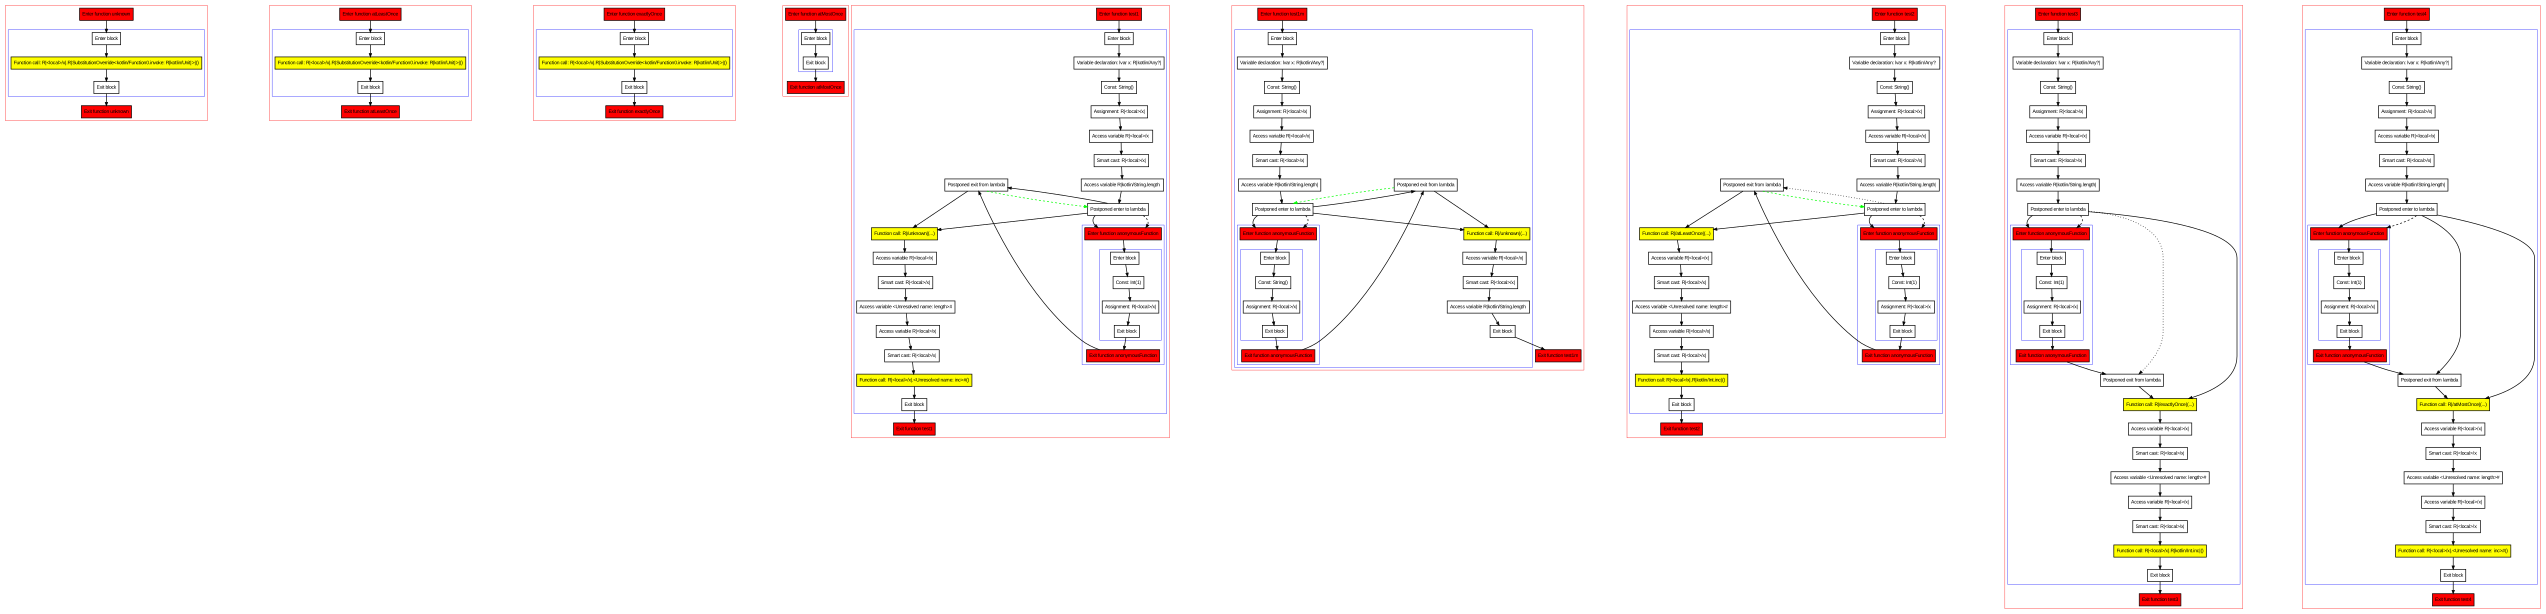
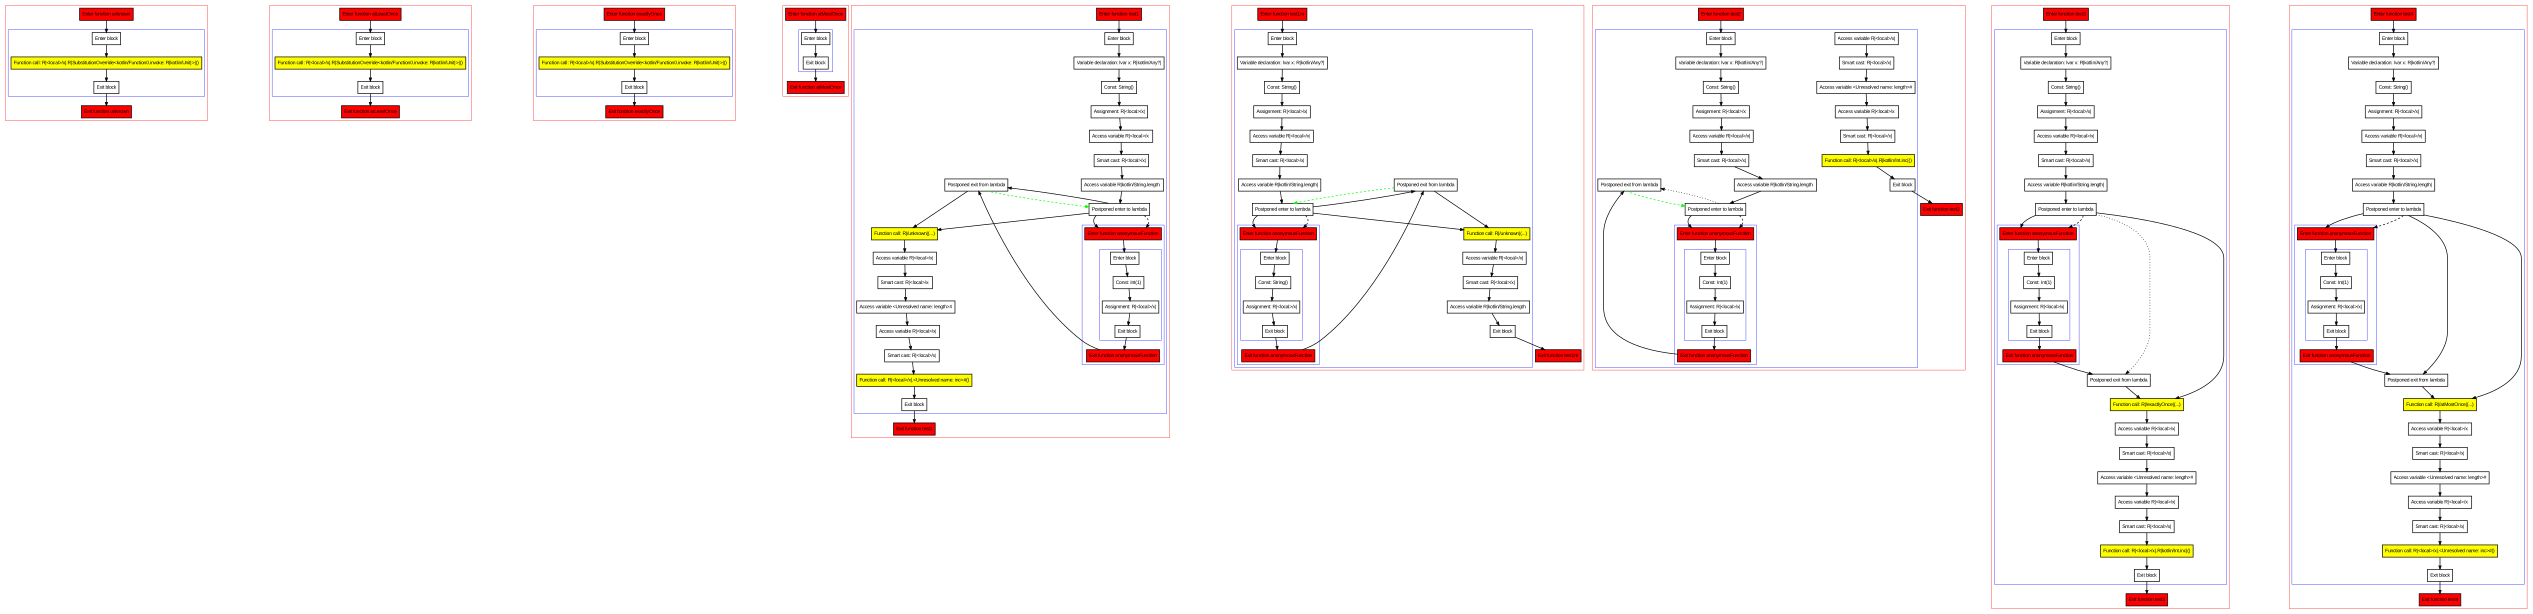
  digraph {
    nodesep=3
    fontname="Liberation Sans"
    node [penwidth=2 shape=box fontname="Liberation Sans"]
    edge [penwidth=2 fontname="Liberation Sans"]
    n1 [label="Enter block"]
    n2 [fillcolor=yellow label="Function call: R|<local>/x|.R|SubstitutionOverride<kotlin/Function0.invoke: R|kotlin/Unit|>|()" style=filled]
    n3 [label="Exit block"]
    n4 [fillcolor=red label="Enter function unknown" style=filled]
    n5 [fillcolor=red label="Exit function unknown" style=filled]
    n6 [label="Enter block"]
    n7 [fillcolor=yellow label="Function call: R|<local>/x|.R|SubstitutionOverride<kotlin/Function0.invoke: R|kotlin/Unit|>|()" style=filled]
    n8 [label="Exit block"]
    n9 [fillcolor=red label="Enter function atLeastOnce" style=filled]
    n10 [fillcolor=red label="Exit function atLeastOnce" style=filled]
    n11 [label="Enter block"]
    n12 [fillcolor=yellow label="Function call: R|<local>/x|.R|SubstitutionOverride<kotlin/Function0.invoke: R|kotlin/Unit|>|()" style=filled]
    n13 [label="Exit block"]
    n14 [fillcolor=red label="Enter function exactlyOnce" style=filled]
    n15 [fillcolor=red label="Exit function exactlyOnce" style=filled]
    n16 [label="Enter block"]
    n17 [label="Exit block"]
    n18 [fillcolor=red label="Enter function atMostOnce" style=filled]
    n19 [fillcolor=red label="Exit function atMostOnce" style=filled]
    n20 [label="Enter block"]
    n21 [label="Const: Int(1)"]
    n22 [label="Assignment: R|<local>/x|"]
    n23 [label="Exit block"]
    n24 [fillcolor=red label="Enter function anonymousFunction" style=filled]
    n25 [fillcolor=red label="Exit function anonymousFunction" style=filled]
    n26 [label="Enter block"]
    n27 [label="Variable declaration: lvar x: R|kotlin/Any?|"]
    n28 [label="Const: String()"]
    n29 [label="Assignment: R|<local>/x|"]
    n30 [label="Access variable R|<local>/x|"]
    n31 [label="Smart cast: R|<local>/x|"]
    n32 [label="Access variable R|kotlin/String.length|"]
    n33 [label="Postponed enter to lambda"]
    n34 [label="Postponed exit from lambda"]
    n35 [fillcolor=yellow label="Function call: R|/unknown|(...)" style=filled]
    n36 [label="Access variable R|<local>/x|"]
    n37 [label="Smart cast: R|<local>/x|"]
    n38 [label="Access variable <Unresolved name: length>#"]
    n39 [label="Access variable R|<local>/x|"]
    n40 [label="Smart cast: R|<local>/x|"]
    n41 [fillcolor=yellow label="Function call: R|<local>/x|.<Unresolved name: inc>#()" style=filled]
    n42 [label="Exit block"]
    n43 [fillcolor=red label="Enter function test1" style=filled]
    n44 [fillcolor=red label="Exit function test1" style=filled]
    n45 [label="Enter block"]
    n46 [label="Const: String()"]
    n47 [label="Assignment: R|<local>/x|"]
    n48 [label="Exit block"]
    n49 [fillcolor=red label="Enter function anonymousFunction" style=filled]
    n50 [fillcolor=red label="Exit function anonymousFunction" style=filled]
    n51 [label="Enter block"]
    n52 [label="Variable declaration: lvar x: R|kotlin/Any?|"]
    n53 [label="Const: String()"]
    n54 [label="Assignment: R|<local>/x|"]
    n55 [label="Access variable R|<local>/x|"]
    n56 [label="Smart cast: R|<local>/x|"]
    n57 [label="Access variable R|kotlin/String.length|"]
    n58 [label="Postponed enter to lambda"]
    n59 [label="Postponed exit from lambda"]
    n60 [fillcolor=yellow label="Function call: R|/unknown|(...)" style=filled]
    n61 [label="Access variable R|<local>/x|"]
    n62 [label="Smart cast: R|<local>/x|"]
    n63 [label="Access variable R|kotlin/String.length|"]
    n64 [label="Exit block"]
    n65 [fillcolor=red label="Enter function test1m" style=filled]
    n66 [fillcolor=red label="Exit function test1m" style=filled]
    n67 [label="Enter block"]
    n68 [label="Const: Int(1)"]
    n69 [label="Assignment: R|<local>/x|"]
    n70 [label="Exit block"]
    n71 [fillcolor=red label="Enter function anonymousFunction" style=filled]
    n72 [fillcolor=red label="Exit function anonymousFunction" style=filled]
    n73 [label="Enter block"]
    n74 [label="Variable declaration: lvar x: R|kotlin/Any?|"]
    n75 [label="Const: String()"]
    n76 [label="Assignment: R|<local>/x|"]
    n77 [label="Access variable R|<local>/x|"]
    n78 [label="Smart cast: R|<local>/x|"]
    n79 [label="Access variable R|kotlin/String.length|"]
    n80 [label="Postponed enter to lambda"]
    n81 [label="Postponed exit from lambda"]
-   n82 [fillcolor=yellow label="Function call: R|/atLeastOnce|(...)" style=filled]
    n83 [label="Access variable R|<local>/x|"]
    n84 [label="Smart cast: R|<local>/x|"]
    n85 [label="Access variable <Unresolved name: length>#"]
    n86 [label="Access variable R|<local>/x|"]
    n87 [label="Smart cast: R|<local>/x|"]
    n88 [fillcolor=yellow label="Function call: R|<local>/x|.R|kotlin/Int.inc|()" style=filled]
    n89 [label="Exit block"]
    n90 [fillcolor=red label="Enter function test2" style=filled]
    n91 [fillcolor=red label="Exit function test2" style=filled]
    n92 [label="Enter block"]
    n93 [label="Const: Int(1)"]
    n94 [label="Assignment: R|<local>/x|"]
    n95 [label="Exit block"]
    n96 [fillcolor=red label="Enter function anonymousFunction" style=filled]
    n97 [fillcolor=red label="Exit function anonymousFunction" style=filled]
    n98 [label="Enter block"]
    n99 [label="Variable declaration: lvar x: R|kotlin/Any?|"]
    n100 [label="Const: String()"]
    n101 [label="Assignment: R|<local>/x|"]
    n102 [label="Access variable R|<local>/x|"]
    n103 [label="Smart cast: R|<local>/x|"]
    n104 [label="Access variable R|kotlin/String.length|"]
    n105 [label="Postponed enter to lambda"]
    n106 [label="Postponed exit from lambda"]
    n107 [fillcolor=yellow label="Function call: R|/exactlyOnce|(...)" style=filled]
    n108 [label="Access variable R|<local>/x|"]
    n109 [label="Smart cast: R|<local>/x|"]
    n110 [label="Access variable <Unresolved name: length>#"]
    n111 [label="Access variable R|<local>/x|"]
    n112 [label="Smart cast: R|<local>/x|"]
    n113 [fillcolor=yellow label="Function call: R|<local>/x|.R|kotlin/Int.inc|()" style=filled]
    n114 [label="Exit block"]
    n115 [fillcolor=red label="Enter function test3" style=filled]
    n116 [fillcolor=red label="Exit function test3" style=filled]
    n117 [label="Enter block"]
    n118 [label="Const: Int(1)"]
    n119 [label="Assignment: R|<local>/x|"]
    n120 [label="Exit block"]
    n121 [fillcolor=red label="Enter function anonymousFunction" style=filled]
    n122 [fillcolor=red label="Exit function anonymousFunction" style=filled]
    n123 [label="Enter block"]
    n124 [label="Variable declaration: lvar x: R|kotlin/Any?|"]
    n125 [label="Const: String()"]
    n126 [label="Assignment: R|<local>/x|"]
    n127 [label="Access variable R|<local>/x|"]
    n128 [label="Smart cast: R|<local>/x|"]
    n129 [label="Access variable R|kotlin/String.length|"]
    n130 [label="Postponed enter to lambda"]
    n131 [label="Postponed exit from lambda"]
    n132 [fillcolor=yellow label="Function call: R|/atMostOnce|(...)" style=filled]
    n133 [label="Access variable R|<local>/x|"]
    n134 [label="Smart cast: R|<local>/x|"]
    n135 [label="Access variable <Unresolved name: length>#"]
    n136 [label="Access variable R|<local>/x|"]
    n137 [label="Smart cast: R|<local>/x|"]
    n138 [fillcolor=yellow label="Function call: R|<local>/x|.<Unresolved name: inc>#()" style=filled]
    n139 [label="Exit block"]
    n140 [fillcolor=red label="Enter function test4" style=filled]
    n141 [fillcolor=red label="Exit function test4" style=filled]
    subgraph cluster_1 {
      color=red
      n4
      n5
      subgraph cluster_2 {
        color=blue
        n1
        n2
        n3
      }
    }
    subgraph cluster_3 {
      color=red
      n9
      n10
      subgraph cluster_4 {
        color=blue
        n6
        n7
        n8
      }
    }
    subgraph cluster_5 {
      color=red
      n14
      n15
      subgraph cluster_6 {
        color=blue
        n11
        n12
        n13
      }
    }
    subgraph cluster_7 {
      color=red
      n18
      n19
      subgraph cluster_8 {
        color=blue
        n16
        n17
      }
    }
    subgraph cluster_9 {
      color=red
      n43
      n44
      subgraph cluster_10 {
        color=blue
        n26
        n27
        n28
        n29
        n30
        n31
        n32
        n33
        n34
        n35
        n36
        n37
        n38
        n39
        n40
        n41
        n42
        subgraph cluster_11 {
          color=blue
          n24
          n25
          subgraph cluster_12 {
            color=blue
            n20
            n21
            n22
            n23
          }
        }
      }
    }
    subgraph cluster_13 {
      color=red
      n65
      n66
      subgraph cluster_14 {
        color=blue
        n51
        n52
        n53
        n54
        n55
        n56
        n57
        n58
        n59
        n60
        n61
        n62
        n63
        n64
        subgraph cluster_15 {
          color=blue
          n49
          n50
          subgraph cluster_16 {
            color=blue
            n45
            n46
            n47
            n48
          }
        }
      }
    }
    subgraph cluster_17 {
      color=red
      n90
      n91
      subgraph cluster_18 {
        color=blue
        n73
        n74
        n75
        n76
        n77
        n78
        n79
        n80
        n81
-       n82
        n83
        n84
        n85
        n86
        n87
        n88
        n89
        subgraph cluster_19 {
          color=blue
          n71
          n72
          subgraph cluster_20 {
            color=blue
            n67
            n68
            n69
            n70
          }
        }
      }
    }
    subgraph cluster_21 {
      color=red
      n115
      n116
      subgraph cluster_22 {
        color=blue
        n98
        n99
        n100
        n101
        n102
        n103
        n104
        n105
        n106
        n107
        n108
        n109
        n110
        n111
        n112
        n113
        n114
        subgraph cluster_23 {
          color=blue
          n96
          n97
          subgraph cluster_24 {
            color=blue
            n92
            n93
            n94
            n95
          }
        }
      }
    }
    subgraph cluster_25 {
      color=red
      n140
      n141
      subgraph cluster_26 {
        color=blue
        n123
        n124
        n125
        n126
        n127
        n128
        n129
        n130
        n131
        n132
        n133
        n134
        n135
        n136
        n137
        n138
        n139
        subgraph cluster_27 {
          color=blue
          n121
          n122
          subgraph cluster_28 {
            color=blue
            n117
            n118
            n119
            n120
          }
        }
      }
    }
    n1 -> n2
    n2 -> n3
    n3 -> n5
    n4 -> n1
    n6 -> n7
    n7 -> n8
    n8 -> n10
    n9 -> n6
    n11 -> n12
    n12 -> n13
    n13 -> n15
    n14 -> n11
    n16 -> n17
    n17 -> n19
    n18 -> n16
    n20 -> n21
    n21 -> n22
    n22 -> n23
    n23 -> n25
    n24 -> n20
    n25 -> n34
    n26 -> n27
    n27 -> n28
    n28 -> n29
    n29 -> n30
    n30 -> n31
    n31 -> n32
    n32 -> n33
    n33 -> n24
    n33 -> n24 [style=dashed]
    n33 -> n34
    n33 -> n35
    n34 -> n33 [color=green style=dashed]
    n34 -> n35
    n35 -> n36
    n36 -> n37
    n37 -> n38
    n38 -> n39
    n39 -> n40
    n40 -> n41
    n41 -> n42
    n42 -> n44
    n43 -> n26
    n45 -> n46
    n46 -> n47
    n47 -> n48
    n48 -> n50
    n49 -> n45
    n50 -> n59
    n51 -> n52
    n52 -> n53
    n53 -> n54
    n54 -> n55
    n55 -> n56
    n56 -> n57
    n57 -> n58
    n58 -> n49
    n58 -> n49 [style=dashed]
    n58 -> n59
    n58 -> n60
    n59 -> n58 [color=green style=dashed]
    n59 -> n60
    n60 -> n61
    n61 -> n62
    n62 -> n63
    n63 -> n64
    n64 -> n66
    n65 -> n51
    n67 -> n68
    n68 -> n69
    n69 -> n70
    n70 -> n72
    n71 -> n67
    n72 -> n81
    n73 -> n74
    n74 -> n75
    n75 -> n76
    n76 -> n77
    n77 -> n78
    n78 -> n79
    n79 -> n80
    n80 -> n71
    n80 -> n71 [style=dashed]
    n80 -> n81 [style=dotted]
-   n80 -> n82
    n81 -> n80 [color=green style=dashed]
-   n81 -> n82
-   n82 -> n83
    n83 -> n84
    n84 -> n85
    n85 -> n86
    n86 -> n87
    n87 -> n88
    n88 -> n89
    n89 -> n91
    n90 -> n73
    n92 -> n93
    n93 -> n94
    n94 -> n95
    n95 -> n97
    n96 -> n92
    n97 -> n106
    n98 -> n99
    n99 -> n100
    n100 -> n101
    n101 -> n102
    n102 -> n103
    n103 -> n104
    n104 -> n105
    n105 -> n96
    n105 -> n96 [style=dashed]
    n105 -> n106 [style=dotted]
    n105 -> n107
    n106 -> n107
    n107 -> n108
    n108 -> n109
    n109 -> n110
    n110 -> n111
    n111 -> n112
    n112 -> n113
    n113 -> n114
    n114 -> n116
    n115 -> n98
    n117 -> n118
    n118 -> n119
    n119 -> n120
    n120 -> n122
    n121 -> n117
    n122 -> n131
    n123 -> n124
    n124 -> n125
    n125 -> n126
    n126 -> n127
    n127 -> n128
    n128 -> n129
    n129 -> n130
    n130 -> n121
    n130 -> n121 [style=dashed]
    n130 -> n131
    n130 -> n132
    n131 -> n132
    n132 -> n133
    n133 -> n134
    n134 -> n135
    n135 -> n136
    n136 -> n137
    n137 -> n138
    n138 -> n139
    n139 -> n141
    n140 -> n123
  }
